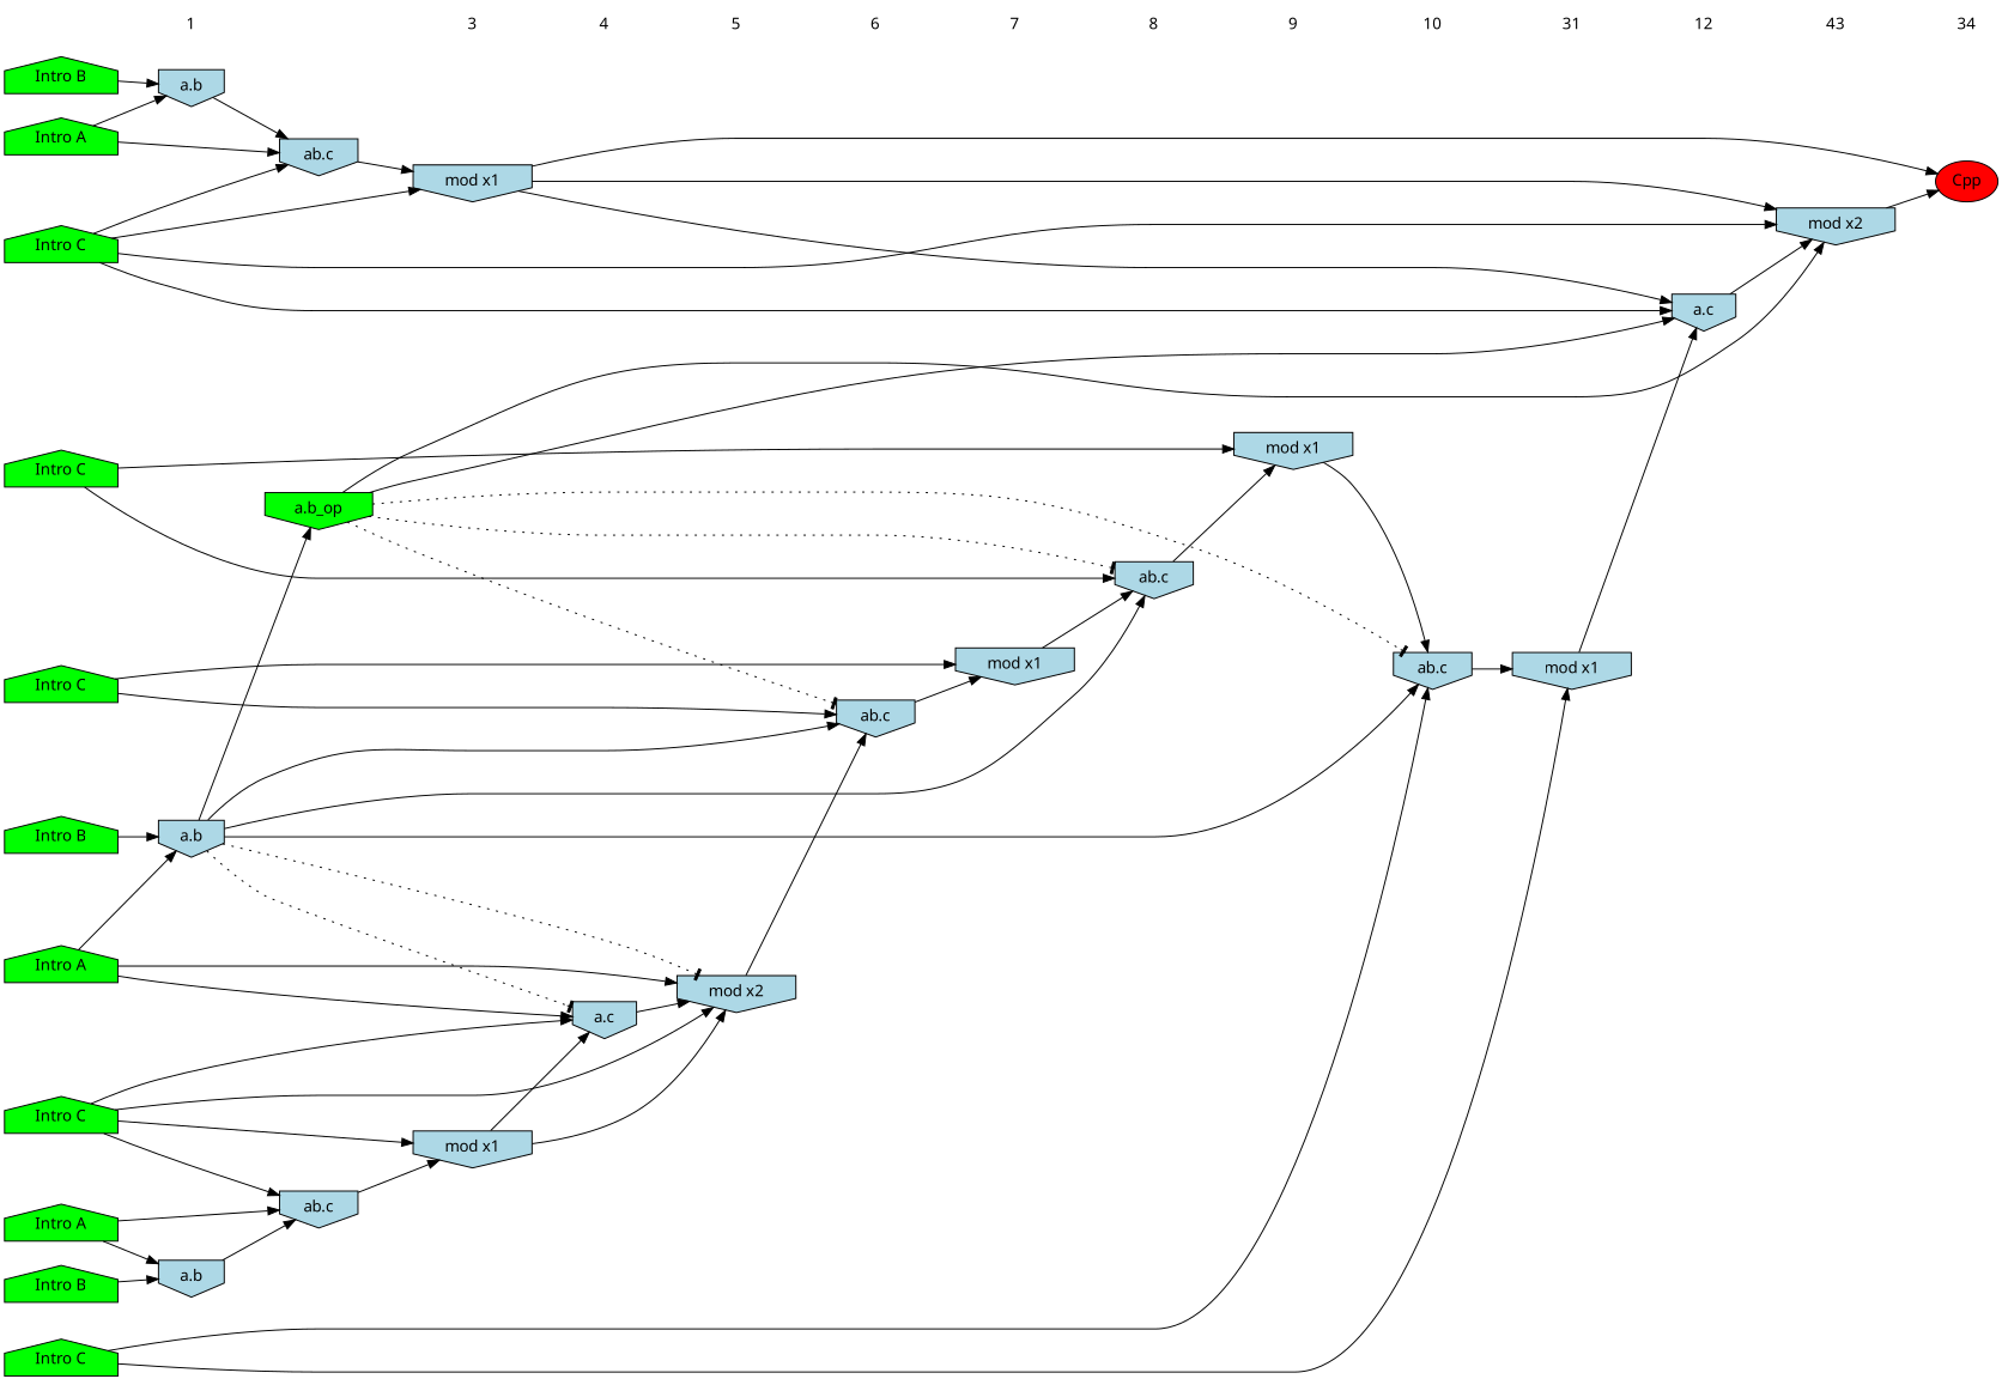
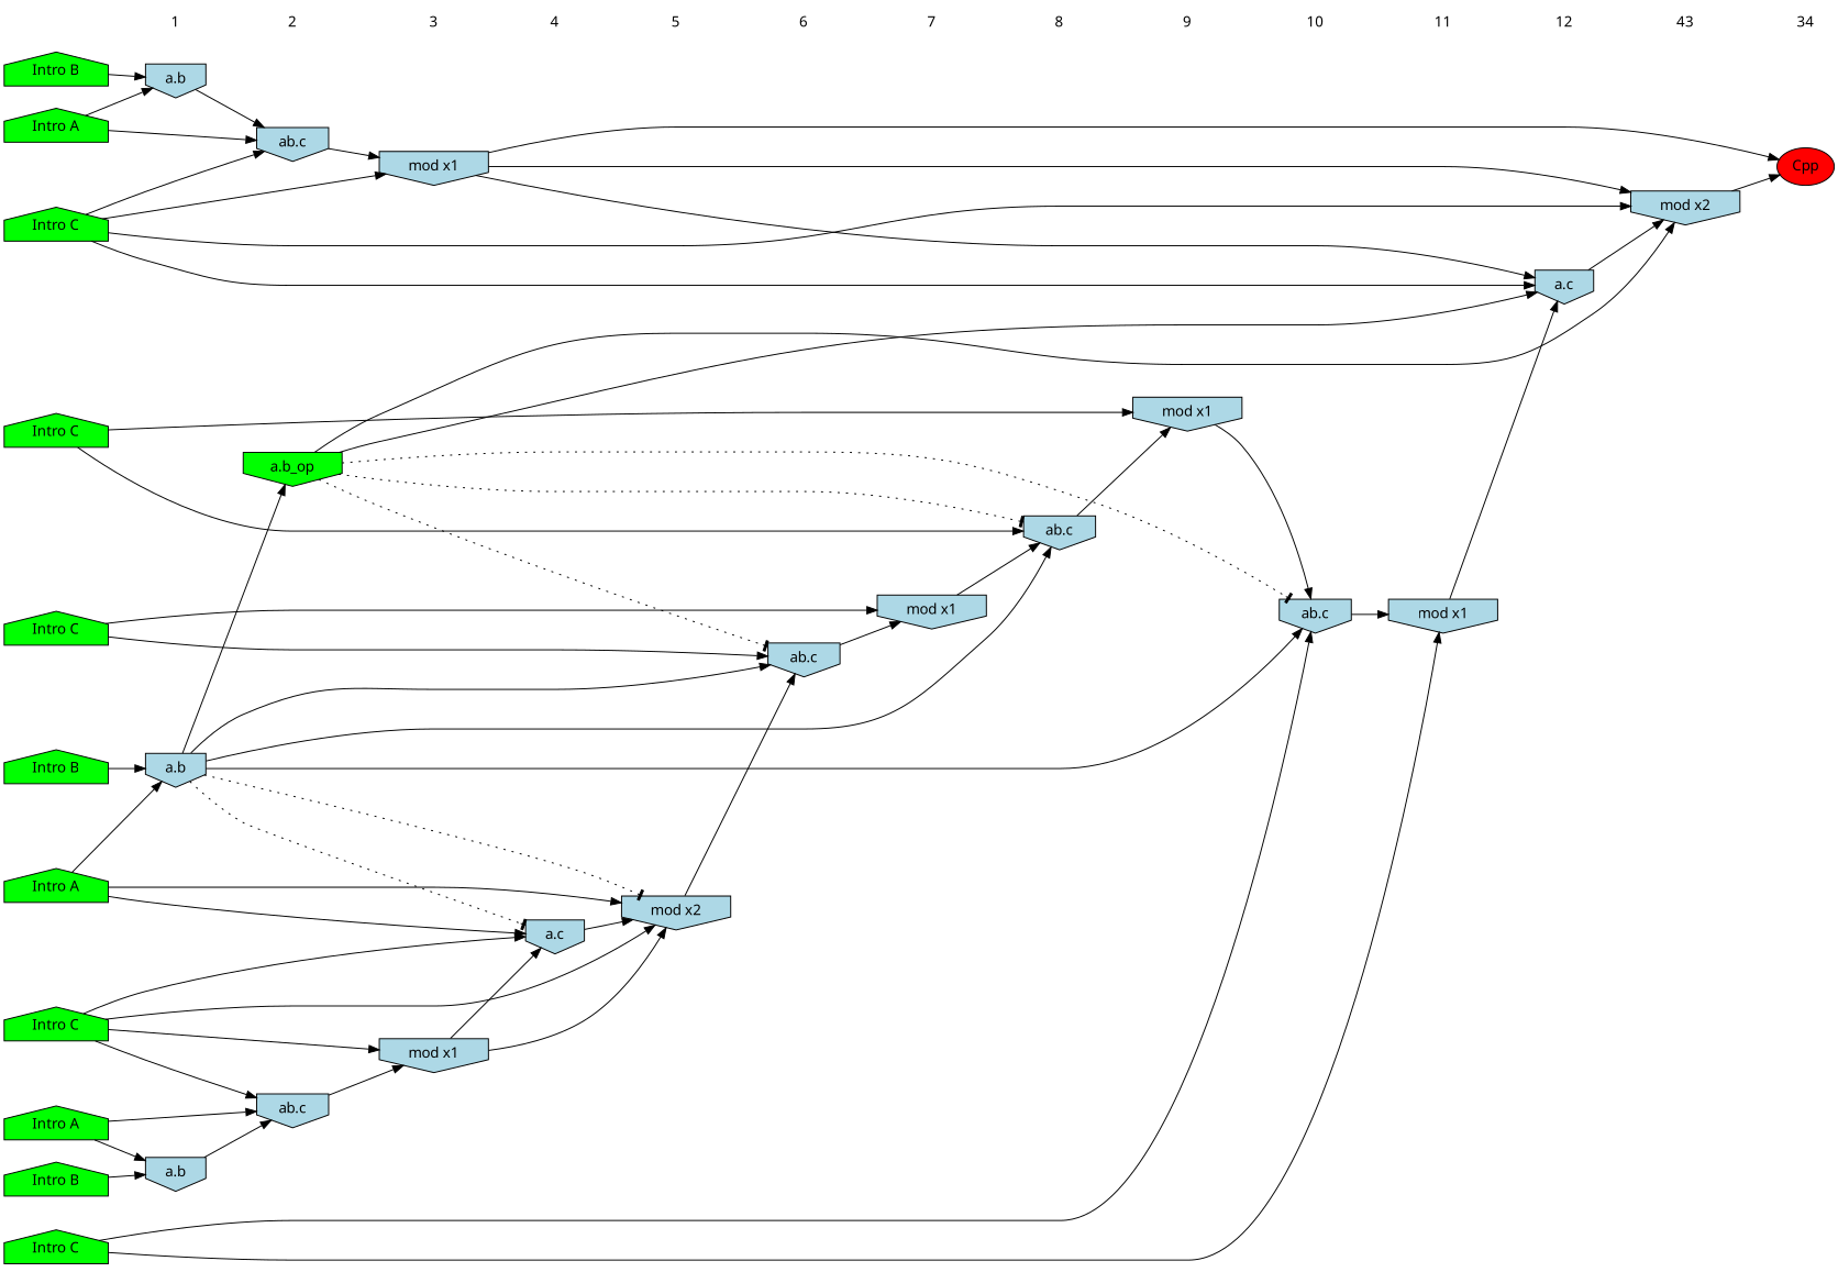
  digraph {
    fontname="Noto Sans"
    rankdir=LR
    ranksep=.5
    node [fillcolor=lightblue fontname="Noto Sans" shape=invhouse style=filled]
    edge [fontname="Noto Sans"]
    n1 [fillcolor=green label="Intro A" shape=house]
    n2 [fillcolor=green label="Intro B" shape=house]
    n3 [fillcolor=green label="Intro B" shape=house]
    n4 [fillcolor=green label="Intro A" shape=house]
    n5 [fillcolor=green label="Intro B" shape=house]
    n6 [fillcolor=green label="Intro A" shape=house]
    n7 [fillcolor=green label="Intro C" shape=house]
    n8 [fillcolor=green label="Intro C" shape=house]
    n9 [fillcolor=green label="Intro C" shape=house]
    n10 [fillcolor=green label="Intro C" shape=house]
    n11 [fillcolor=green label="Intro C" shape=house]
    1 [shape=plaintext fillcolor="" style=""]
    n13 [label="a.b"]
    n14 [label="a.b"]
    n15 [label="a.b"]
+   2 [shape=plaintext fillcolor="" style=""]
    n17 [label="ab.c"]
    n18 [label="ab.c"]
    n19 [fillcolor=green label="a.b_op"]
    3 [shape=plaintext fillcolor="" style=""]
    n21 [label="mod x1"]
    n22 [label="mod x1"]
    4 [shape=plaintext fillcolor="" style=""]
    n24 [label="a.c"]
    5 [shape=plaintext fillcolor="" style=""]
    n26 [label="mod x2"]
    6 [shape=plaintext fillcolor="" style=""]
    n28 [label="ab.c"]
    7 [shape=plaintext fillcolor="" style=""]
    n30 [label="mod x1"]
    8 [shape=plaintext fillcolor="" style=""]
    n32 [label="ab.c"]
    9 [shape=plaintext fillcolor="" style=""]
    n34 [label="mod x1"]
    10 [shape=plaintext fillcolor="" style=""]
    n36 [label="ab.c"]
-   11 [shape=plaintext label=31 fillcolor="" style=""]
+   11 [shape=plaintext fillcolor="" style=""]
    n38 [label="mod x1"]
    12 [shape=plaintext fillcolor="" style=""]
    n40 [label="a.c"]
    n41 [label=43 shape=plaintext fillcolor="" style=""]
    n42 [label="mod x2"]
    n43 [label=34 shape=plaintext fillcolor="" style=""]
    n44 [fillcolor=red label=Cpp shape=""]
    subgraph sub_1 {
      rank=same
      n1
      n2
      n3
      n4
      n5
      n6
      n7
      n8
      n9
      n10
      n11
    }
    subgraph sub_2 {
      rank=same
      1
      n13
      n14
      n15
    }
    subgraph sub_3 {
      rank=same
+     2
      n17
      n18
      n19
    }
    subgraph sub_4 {
      rank=same
      3
      n21
      n22
    }
    subgraph sub_5 {
      rank=same
      4
      n24
    }
    subgraph sub_6 {
      rank=same
      5
      n26
    }
    subgraph sub_7 {
      rank=same
      6
      n28
    }
    subgraph sub_8 {
      rank=same
      7
      n30
    }
    subgraph sub_9 {
      rank=same
      8
      n32
    }
    subgraph sub_10 {
      rank=same
      9
      n34
    }
    subgraph sub_11 {
      rank=same
      10
      n36
    }
    subgraph sub_12 {
      rank=same
      11
      n38
    }
    subgraph sub_13 {
      rank=same
      12
      n40
    }
    subgraph sub_14 {
      rank=same
      n41
      n42
    }
    subgraph sub_15 {
      rank=same
      n43
      n44
    }
    n1 -> n14
    n1 -> n18
    n2 -> n13
    n3 -> n15
    n4 -> n15
    n4 -> n24
    n4 -> n26
    n5 -> n14
    n6 -> n13
    n6 -> n17
    n7 -> n18
    n7 -> n22
    n7 -> n24
    n7 -> n26
    n8 -> n17
    n8 -> n21
    n8 -> n40
    n8 -> n42
    n9 -> n32
    n9 -> n34
    n10 -> n28
    n10 -> n30
    n11 -> n36
    n11 -> n38
+   1 -> 2 [style=invis]
    n13 -> n17
    n14 -> n18
    n15 -> n19
    n15 -> n24 [arrowhead=tee style=dotted]
    n15 -> n26 [arrowhead=tee style=dotted]
    n15 -> n28
    n15 -> n32
    n15 -> n36
+   2 -> 3 [style=invis]
    n17 -> n21
    n18 -> n22
    n19 -> n28 [arrowhead=tee style=dotted]
    n19 -> n32 [arrowhead=tee style=dotted]
    n19 -> n36 [arrowhead=tee style=dotted]
    n19 -> n40
    n19 -> n42
    3 -> 4 [style=invis]
    n21 -> n40
    n21 -> n42
    n21 -> n44
    n22 -> n24
    n22 -> n26
    4 -> 5 [style=invis]
    n24 -> n26
    5 -> 6 [style=invis]
    n26 -> n28
    6 -> 7 [style=invis]
    n28 -> n30
    7 -> 8 [style=invis]
    n30 -> n32
    8 -> 9 [style=invis]
    n32 -> n34
    9 -> 10 [style=invis]
    n34 -> n36
    10 -> 11 [style=invis]
    n36 -> n38
    11 -> 12 [style=invis]
    n38 -> n40
    12 -> n41 [style=invis]
    n40 -> n42
    n41 -> n43 [style=invis]
    n42 -> n44
  }
